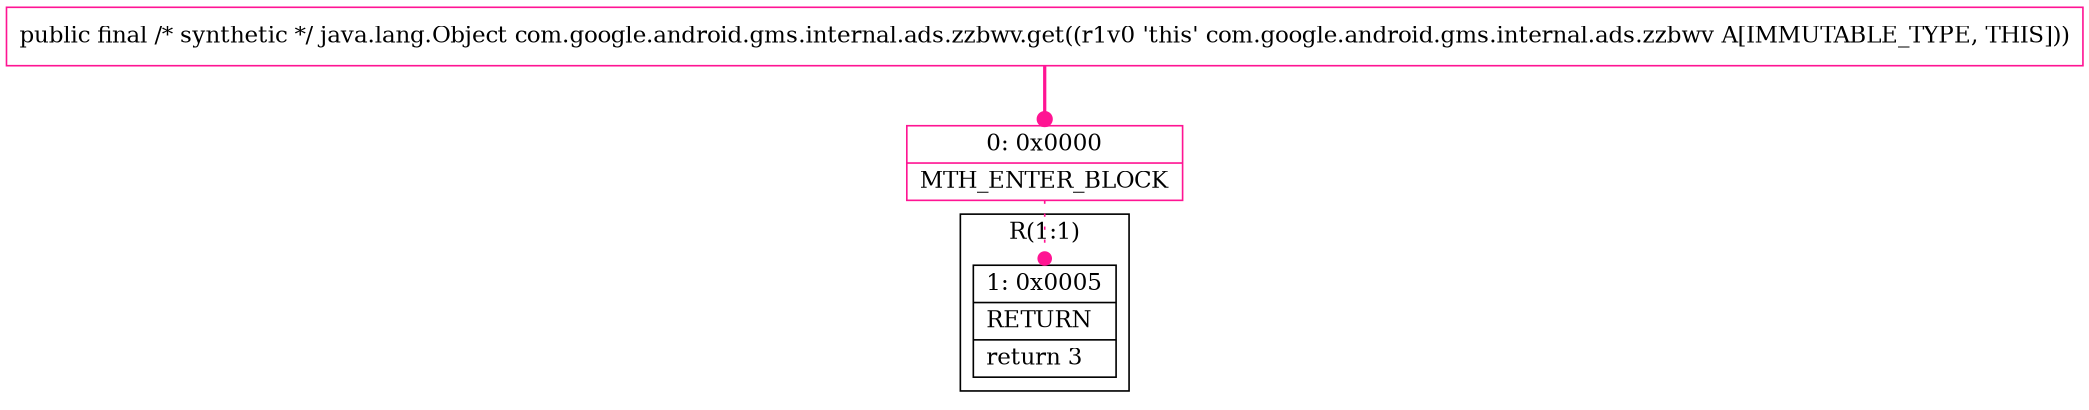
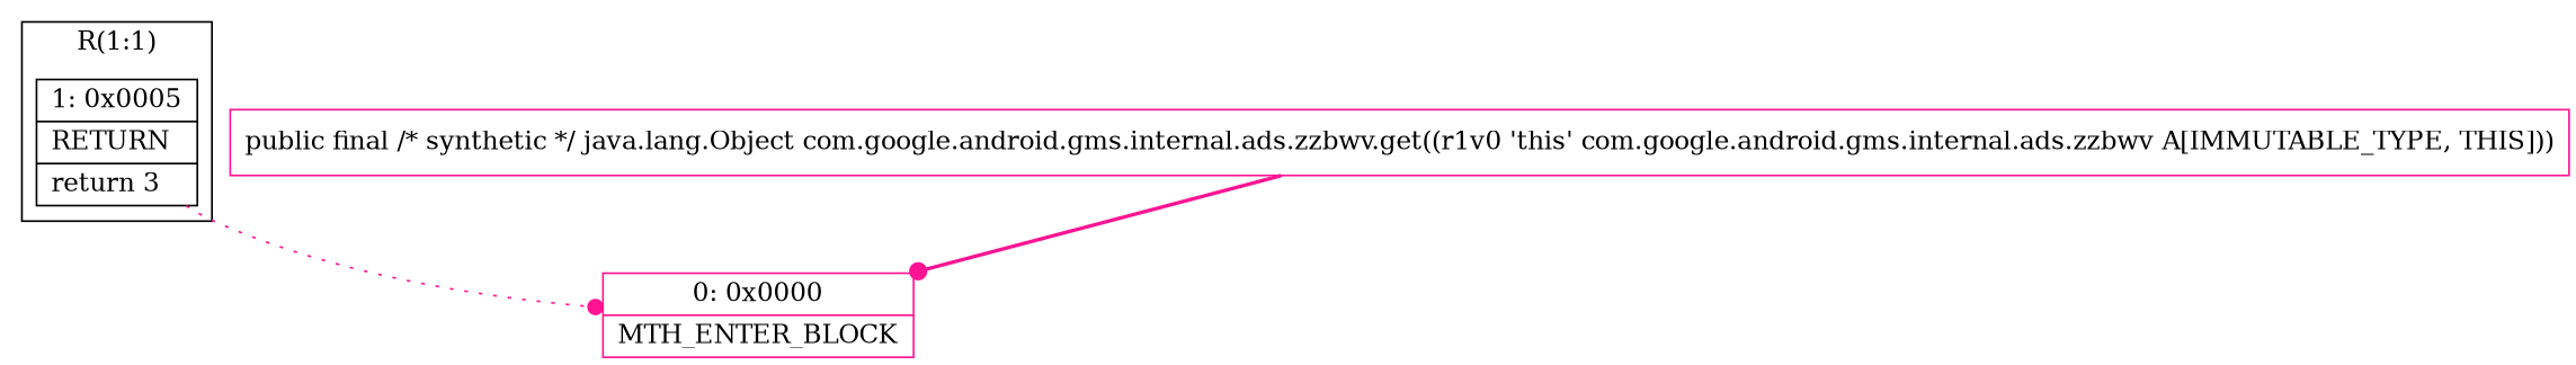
  digraph {
    node [color=deeppink shape=record]
    edge [color=deeppink arrowhead=dot]
    n1 [color=black label="{1\:\ 0x0005|RETURN\l|return 3\l}"]
    n2 [label="{0\:\ 0x0000|MTH_ENTER_BLOCK\l}"]
    n3 [label="{public final \/* synthetic *\/ java.lang.Object com.google.android.gms.internal.ads.zzbwv.get((r1v0 'this' com.google.android.gms.internal.ads.zzbwv A[IMMUTABLE_TYPE, THIS])) }"]
    subgraph cluster_1 {
      label="R(1:1)"
      n1
    }
-   n2 -> n1 [style=dotted]
+   n1 -> n2 [style=dotted]
    n3 -> n2 [style=bold]
  }
